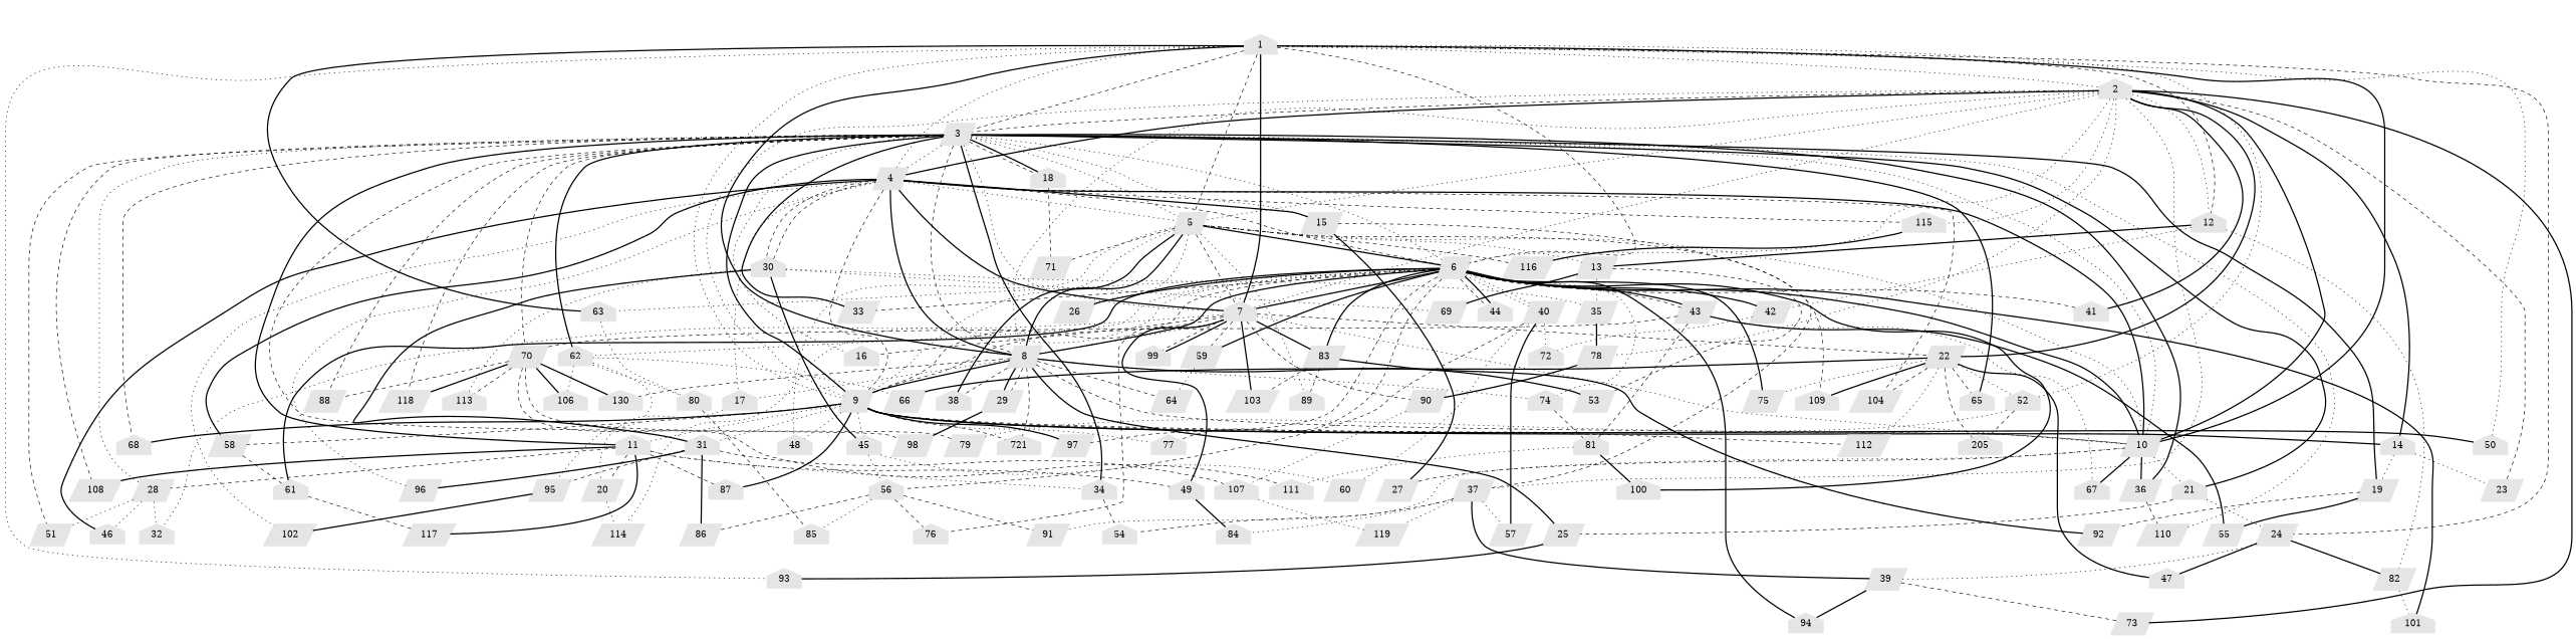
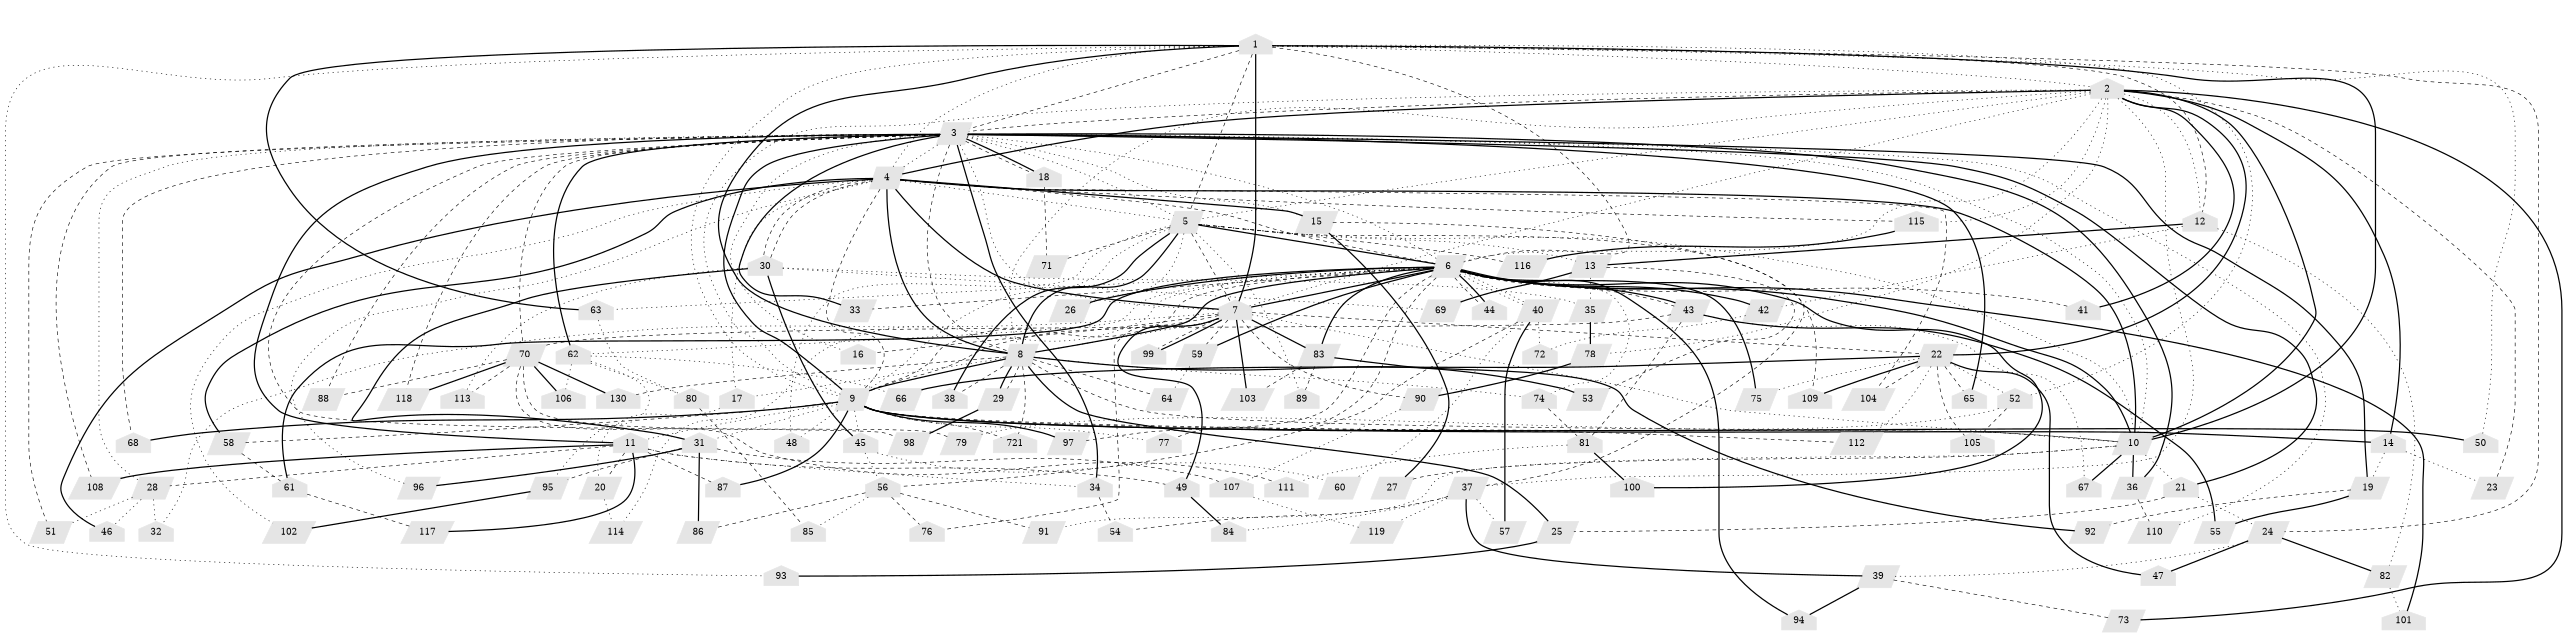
  graph {
    node [color=gray90 shape=parallelogram style=filled]
    edge [style=dotted]
    1 [shape=house]
    2 [shape=house]
    3
    4
    5
    6
    7 [shape=house]
    8
    9
    10
    12 [shape=house]
    24
    50 [shape=house]
    52 [shape=house]
    63 [shape=house]
    93 [shape=house]
    14 [shape=house]
    22
    23
    37
    41 [shape=house]
    73
    78
    115 [shape=house]
    11 [shape=house]
    15
    16 [shape=house]
    18 [shape=house]
    19
    21 [shape=house]
    28
    33
    34 [shape=house]
    36
    51
    62 [shape=house]
    65 [shape=house]
    68 [shape=house]
    70
    88
    98
    108
    110
    118
    17 [shape=house]
    30 [shape=house]
    46 [shape=house]
    58
    96
    102
    104
    13
    26
    38 [shape=house]
    48 [shape=house]
    71
    89 [shape=house]
    109 [shape=house]
    116
    40
    42
    43
    44 [shape=house]
    59
    61 [shape=house]
    74 [shape=house]
    75
    77 [shape=house]
    83
    94 [shape=house]
    97
    100 [shape=house]
    101 [shape=house]
    114
    32 [shape=house]
    49 [shape=house]
    76 [shape=house]
    90
    99 [shape=house]
    103
    25
    29
    53
    64
    n85 [label=130 shape=house]
    n86 [label=721 shape=house]
    31 [shape=house]
    45 [shape=house]
    87 [shape=house]
    112
    27
    67 [shape=house]
    91
    82
    47 [shape=house]
    39
-   105 [shape=house label=205]
+   105 [shape=house]
    79
    80 [shape=house]
    66
    54 [shape=house]
    57
    84 [shape=house]
    119
    20
    117
    55
    92
    95
    106 [shape=house]
    113 [shape=house]
    111 [shape=house]
    35
    69
    56 [shape=house]
    60
    72 [shape=house]
    81 [shape=house]
    107 [shape=house]
    86
    85 [shape=house]
    1 -- 2
    1 -- 3 [style=dashed]
    1 -- 4
    1 -- 5 [style=dashed]
    1 -- 6 [style=dashed]
    1 -- 7 [style=bold]
    1 -- 8 [style=bold]
    1 -- 9
    1 -- 10 [style=bold]
    1 -- 12 [style=dashed]
    1 -- 24 [style=dashed]
    1 -- 50
    1 -- 52
    1 -- 63 [style=bold]
    1 -- 93
    2 -- 3 [style=dashed]
    2 -- 4 [style=bold]
    2 -- 5
    2 -- 6
    2 -- 7
    2 -- 8
    2 -- 9
    2 -- 10 [style=bold]
    2 -- 12
    2 -- 14 [style=bold]
    2 -- 22 [style=bold]
    2 -- 23 [style=dashed]
    2 -- 37
    2 -- 41 [style=bold]
    2 -- 73 [style=bold]
    2 -- 78
    2 -- 115
    3 -- 4
    3 -- 5
    3 -- 6
    3 -- 7
    3 -- 8 [style=dashed]
    3 -- 9 [style=bold]
    3 -- 10
    3 -- 11 [style=bold]
    3 -- 15
    3 -- 16
    3 -- 18 [style=dashed]
    3 -- 18 [style=bold]
    3 -- 19 [style=bold]
    3 -- 21 [style=bold]
    3 -- 28
    3 -- 33 [style=bold]
    3 -- 34 [style=bold]
    3 -- 36 [style=bold]
    3 -- 51 [style=dashed]
    3 -- 62 [style=bold]
    3 -- 65 [style=bold]
    3 -- 68 [style=dashed]
    3 -- 70 [style=dashed]
    3 -- 88 [style=dashed]
    3 -- 98 [style=dashed]
    3 -- 108 [style=dashed]
    3 -- 110
    3 -- 118 [style=dashed]
    4 -- 5
    4 -- 6 [style=dashed]
    4 -- 7 [style=bold]
    4 -- 8 [style=bold]
    4 -- 9 [style=dashed]
    4 -- 10 [style=bold]
    4 -- 115 [style=dashed]
    4 -- 15 [style=bold]
    4 -- 17
    4 -- 30 [style=dashed]
    4 -- 30 [style=dashed]
    4 -- 46 [style=bold]
    4 -- 58 [style=bold]
    4 -- 96
    4 -- 102
    4 -- 104 [style=dashed]
    5 -- 6 [style=bold]
    5 -- 7 [style=dashed]
    5 -- 8 [style=bold]
    5 -- 9
    5 -- 10
    5 -- 13
    5 -- 26
    5 -- 38 [style=bold]
    5 -- 48
    5 -- 71 [style=dashed]
    5 -- 89
    5 -- 109 [style=dashed]
    5 -- 116 [style=dashed]
    6 -- 7 [style=bold]
    6 -- 8 [style=bold]
    6 -- 9 [style=dashed]
    6 -- 10 [style=bold]
    6 -- 63
    6 -- 41 [style=dashed]
    6 -- 33 [style=dashed]
    6 -- 62
    6 -- 26 [style=bold]
    6 -- 40
    6 -- 40
    6 -- 42 [style=bold]
    6 -- 43 [style=dashed]
    6 -- 43 [style=bold]
    6 -- 44 [style=dashed]
    6 -- 44 [style=bold]
    6 -- 59 [style=bold]
    6 -- 61 [style=bold]
    6 -- 74
    6 -- 75 [style=bold]
    6 -- 77 [style=dashed]
    6 -- 83 [style=bold]
    6 -- 94 [style=bold]
    6 -- 97 [style=dashed]
    6 -- 100 [style=bold]
    6 -- 101 [style=bold]
    6 -- 114
    7 -- 8
    7 -- 9 [style=dashed]
    7 -- 10
    7 -- 22 [style=dashed]
    7 -- 16 [style=dashed]
    7 -- 59 [style=dashed]
    7 -- 83 [style=bold]
    7 -- 32
    7 -- 49 [style=bold]
    7 -- 76 [style=dashed]
    7 -- 90 [style=dashed]
    7 -- 99 [style=dashed]
    7 -- 99 [style=bold]
    7 -- 103 [style=bold]
    8 -- 9 [style=bold]
    8 -- 10 [style=dashed]
    8 -- 17
    8 -- 38 [style=dashed]
    8 -- 74
    8 -- 25 [style=bold]
    8 -- 29 [style=bold]
    8 -- 29 [style=dashed]
    8 -- 53 [style=bold]
    8 -- 64 [style=dashed]
    8 -- n85 [style=dashed]
    8 -- n86 [style=dashed]
    9 -- 10 [style=dashed]
    9 -- 50 [style=bold]
    9 -- 14 [style=bold]
    9 -- 11
    9 -- 68 [style=bold]
    9 -- 58 [style=dashed]
    9 -- 48
    9 -- 77
    9 -- 97 [style=bold]
    9 -- n86 [style=dashed]
    9 -- 31
    9 -- 45
    9 -- 87 [style=bold]
    9 -- 112 [style=dashed]
    10 -- 21
    10 -- 36 [style=bold]
    10 -- 27 [style=dashed]
    10 -- 67 [style=bold]
    10 -- 91
    12 -- 13 [style=bold]
    12 -- 42
    12 -- 82
    24 -- 82 [style=bold]
    24 -- 47 [style=bold]
    24 -- 39
    52 -- 105 [style=dashed]
    52 -- 79
    63 -- 80
    14 -- 23
    14 -- 19
    22 -- 52
    22 -- 65 [style=dashed]
    22 -- 104 [style=dashed]
    22 -- 109 [style=bold]
    22 -- 75
    22 -- 112
    22 -- 47 [style=bold]
    22 -- 105 [style=dashed]
    22 -- 66 [style=bold]
    37 -- 39 [style=bold]
    37 -- 54 [style=dashed]
    37 -- 57
    37 -- 84
    37 -- 119
    78 -- 90 [style=bold]
    115 -- 116 [style=bold]
    11 -- 28 [style=dashed]
    11 -- 34
    11 -- 108 [style=bold]
    11 -- 49 [style=dashed]
    11 -- 87 [style=dashed]
    11 -- 20 [style=dashed]
    11 -- 117 [style=bold]
    15 -- 37 [style=dashed]
    15 -- 27 [style=bold]
    18 -- 71 [style=dashed]
    19 -- 55 [style=bold]
    19 -- 92 [style=dashed]
    21 -- 24
    21 -- 25 [style=dashed]
    28 -- 51
    28 -- 46
    28 -- 32
    34 -- 54 [style=dashed]
    36 -- 110 [style=dashed]
    62 -- 80
    62 -- 66
    62 -- 95
    62 -- 106
    70 -- 88 [style=dashed]
    70 -- 118 [style=bold]
    70 -- n85 [style=bold]
    70 -- 79 [style=dashed]
    70 -- 106 [style=bold]
    70 -- 113 [style=dashed]
    70 -- 111 [style=dashed]
    17 -- 20
    30 -- 31 [style=bold]
    30 -- 45 [style=bold]
    30 -- 113
    30 -- 35
    30 -- 69
    58 -- 61 [style=dashed]
    13 -- 53 [style=dashed]
    13 -- 35
    13 -- 69 [style=bold]
    40 -- 57 [style=bold]
    40 -- 56 [style=dashed]
    40 -- 60
    40 -- 72
    42 -- 72
    43 -- 70 [style=dashed]
    43 -- 67
    43 -- 55 [style=bold]
    43 -- 81 [style=dashed]
    59 -- 64
    61 -- 117 [style=dashed]
    74 -- 81 [style=dashed]
    83 -- 89 [style=dashed]
    83 -- 103 [style=dashed]
    83 -- 92 [style=bold]
    49 -- 84 [style=bold]
    90 -- 107
    25 -- 93 [style=bold]
    29 -- 98 [style=bold]
    31 -- 96 [style=bold]
    31 -- 95 [style=dashed]
    31 -- 107 [style=dashed]
    31 -- 86 [style=bold]
    45 -- 56
    45 -- 60
    82 -- 101
    39 -- 73 [style=dashed]
    39 -- 94 [style=bold]
    80 -- 85 [style=dashed]
    20 -- 114
    95 -- 102 [style=bold]
    35 -- 78 [style=bold]
    56 -- 76 [style=dashed]
    56 -- 91 [style=dashed]
    56 -- 86 [style=dashed]
    56 -- 85
    81 -- 100 [style=bold]
    81 -- 111
    107 -- 119
  }
